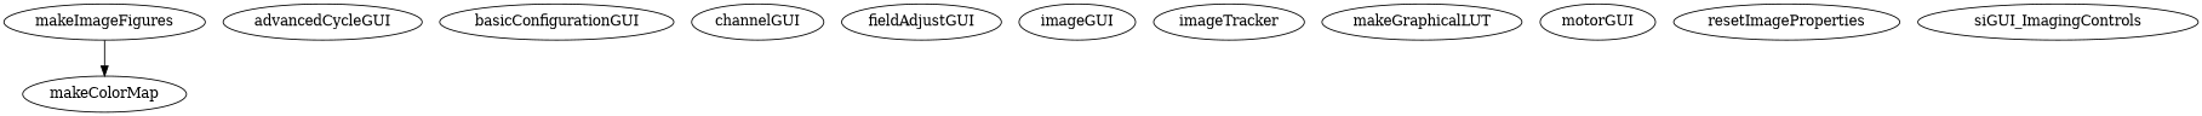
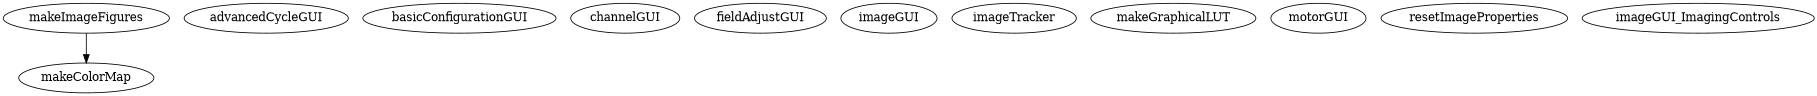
  digraph {
    makeImageFigures
    makeColorMap
    advancedCycleGUI
    basicConfigurationGUI
    channelGUI
    fieldAdjustGUI
    imageGUI
    imageTracker
    makeGraphicalLUT
    motorGUI
    resetImageProperties
-   siGUI_ImagingControls
+   siGUI_ImagingControls [label=imageGUI_ImagingControls]
    makeImageFigures -> makeColorMap
  }
